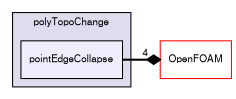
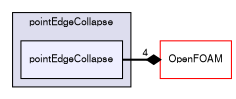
  digraph {
    compound=true
    rankdir=LR
    node [fontname=FreeSans fontsize=10 shape=box]
    n1 [fillcolor="#eeeeff" label=pointEdgeCollapse pencolor=black style=filled]
    n2 [color=red label=OpenFOAM]
    subgraph cluster_1 {
      bgcolor="#ddddee"
      fontname=FreeSans
      fontsize=10
-     label=polyTopoChange
+     label=pointEdgeCollapse
      pencolor=black
      n1
    }
    n1 -> n2 [headlabel=4 labeldistance=1.5 labelfontname=FreeSans labelfontsize=10 color=black style=bold arrowhead=diamond]
  }
